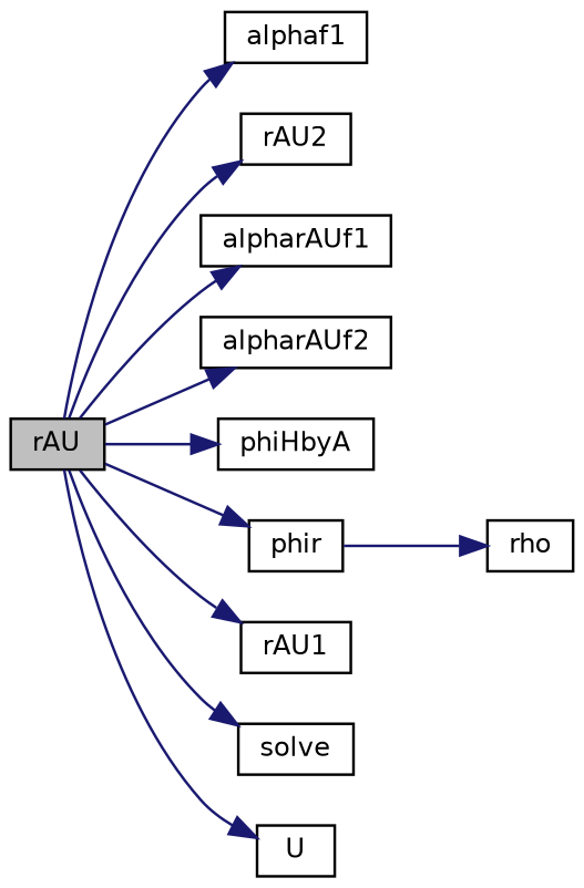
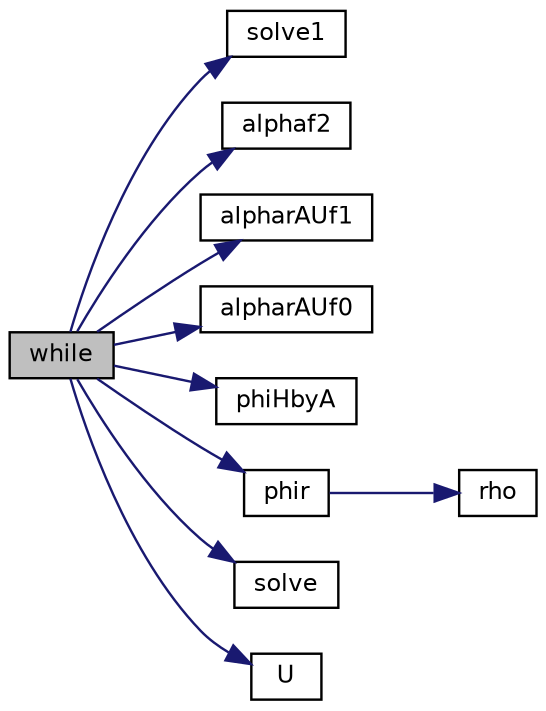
  digraph {
    rankdir=LR
    node [color=black fontname=Helvetica fontsize=10 shape=record]
    edge [color=midnightblue fontname=Helvetica fontsize=10 labelfontname=Helvetica labelfontsize=10 style=solid]
-   n1 [fillcolor=grey75 fontcolor=black height=0.2 label=rAU style=filled width=0.4]
-   n2 [height=0.2 label=alphaf1 width=0.4]
-   n3 [height=0.2 label=rAU2 width=0.4]
+   n1 [fillcolor=grey75 fontcolor=black height=0.2 label=while style=filled width=0.4]
+   n2 [height=0.2 label=solve1 width=0.4]
+   n3 [height=0.2 label=alphaf2 width=0.4]
    n4 [height=0.2 label=alpharAUf1 width=0.4]
-   n5 [height=0.2 label=alpharAUf2 width=0.4]
+   n5 [height=0.2 label=alpharAUf0 width=0.4]
    n6 [height=0.2 label=phiHbyA width=0.4]
    n7 [height=0.2 label=phir width=0.4]
-   n8 [height=0.2 label=rAU1 width=0.4]
    n9 [height=0.2 label=solve width=0.4]
    n10 [height=0.2 label=U width=0.4]
    n11 [height=0.2 label=rho width=0.4]
    n1 -> n2
    n1 -> n3
    n1 -> n4
    n1 -> n5
    n1 -> n6
    n1 -> n7
-   n1 -> n8
    n1 -> n9
    n1 -> n10
    n7 -> n11
  }
